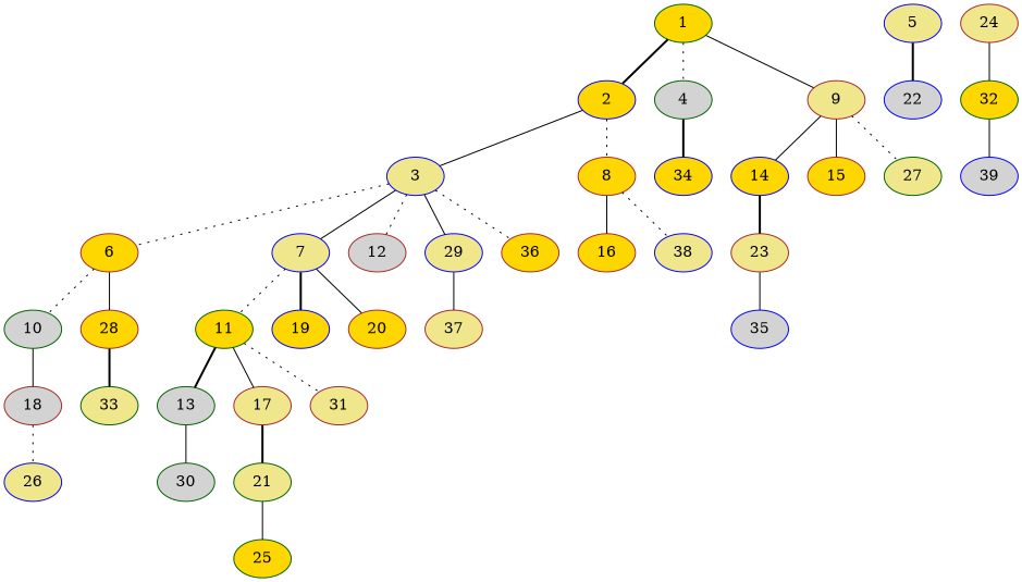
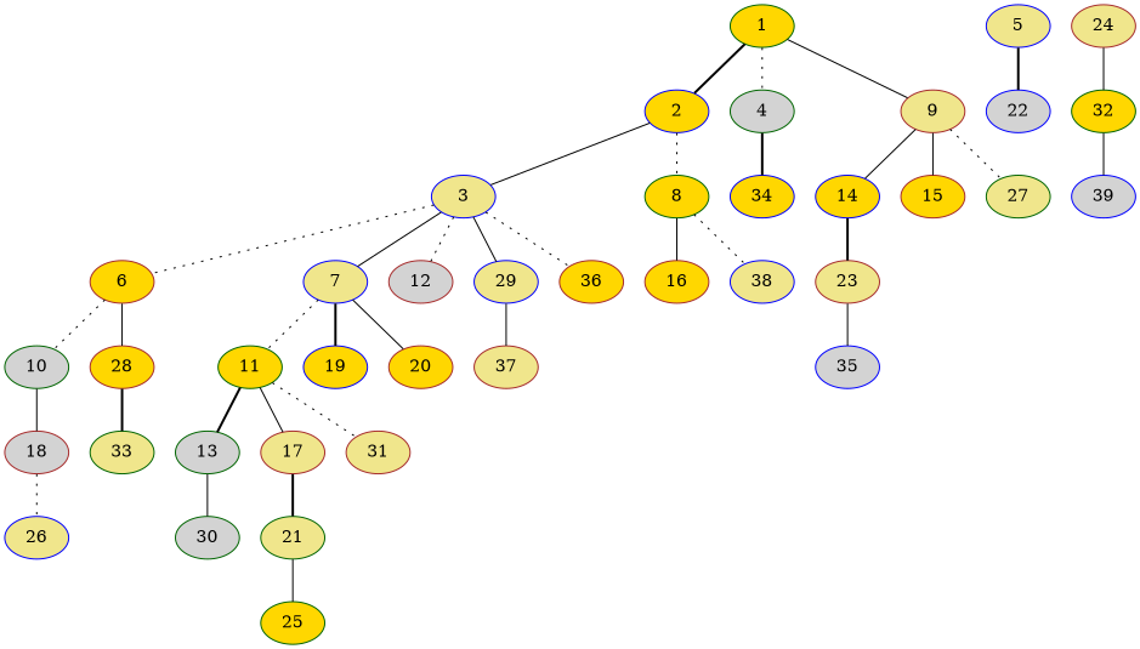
  graph {
    node [color=brown fillcolor=gold style=filled]
    edge [style=solid weight=1.0]
    1 [color=darkgreen]
    2 [color=blue]
    4 [color=darkgreen fillcolor=lightgrey]
    9 [fillcolor=khaki]
    3 [color=blue fillcolor=khaki]
-   8
+   8 [color=darkgreen]
    34 [color=blue]
    14 [color=blue]
    15
    27 [color=darkgreen fillcolor=khaki]
    6
    7 [color=blue fillcolor=khaki]
    12 [fillcolor=lightgrey]
    29 [color=blue fillcolor=khaki]
    36
    16
    38 [color=blue fillcolor=khaki]
    5 [color=blue fillcolor=khaki]
    22 [color=blue fillcolor=lightgrey]
    10 [color=darkgreen fillcolor=lightgrey]
    28
    11 [color=darkgreen]
    19 [color=blue]
    20
    37 [fillcolor=khaki]
    18 [fillcolor=lightgrey]
    33 [color=darkgreen fillcolor=khaki]
    13 [color=darkgreen fillcolor=lightgrey]
    17 [fillcolor=khaki]
    31 [fillcolor=khaki]
    23 [fillcolor=khaki]
    26 [color=blue fillcolor=khaki]
    24 [fillcolor=khaki]
    32 [color=darkgreen]
    30 [color=darkgreen fillcolor=lightgrey]
    21 [color=darkgreen fillcolor=khaki]
    35 [color=blue fillcolor=lightgrey]
    25 [color=darkgreen]
    39 [color=blue fillcolor=lightgrey]
    1 -- 2 [style=bold]
    1 -- 4 [style=dotted]
    1 -- 9
    2 -- 3
    2 -- 8 [style=dotted]
    4 -- 34 [style=bold]
    9 -- 14
    9 -- 15 [weight=2.0]
    9 -- 27 [style=dotted]
    3 -- 6 [style=dotted]
    3 -- 7
    3 -- 12 [style=dotted]
    3 -- 29
    3 -- 36 [style=dotted]
    8 -- 16 [weight=2.0]
    8 -- 38 [style=dotted]
    14 -- 23 [style=bold]
    6 -- 10 [style=dotted]
    6 -- 28
    7 -- 11 [style=dotted]
    7 -- 19 [style=bold weight=2.0]
    7 -- 20
    29 -- 37
    5 -- 22 [style=bold weight=2.0]
    10 -- 18
    28 -- 33 [style=bold]
    11 -- 13 [style=bold]
    11 -- 17
    11 -- 31 [style=dotted]
    18 -- 26 [style=dotted]
    13 -- 30
    17 -- 21 [style=bold]
    23 -- 35
    24 -- 32
    32 -- 39
    21 -- 25
  }
